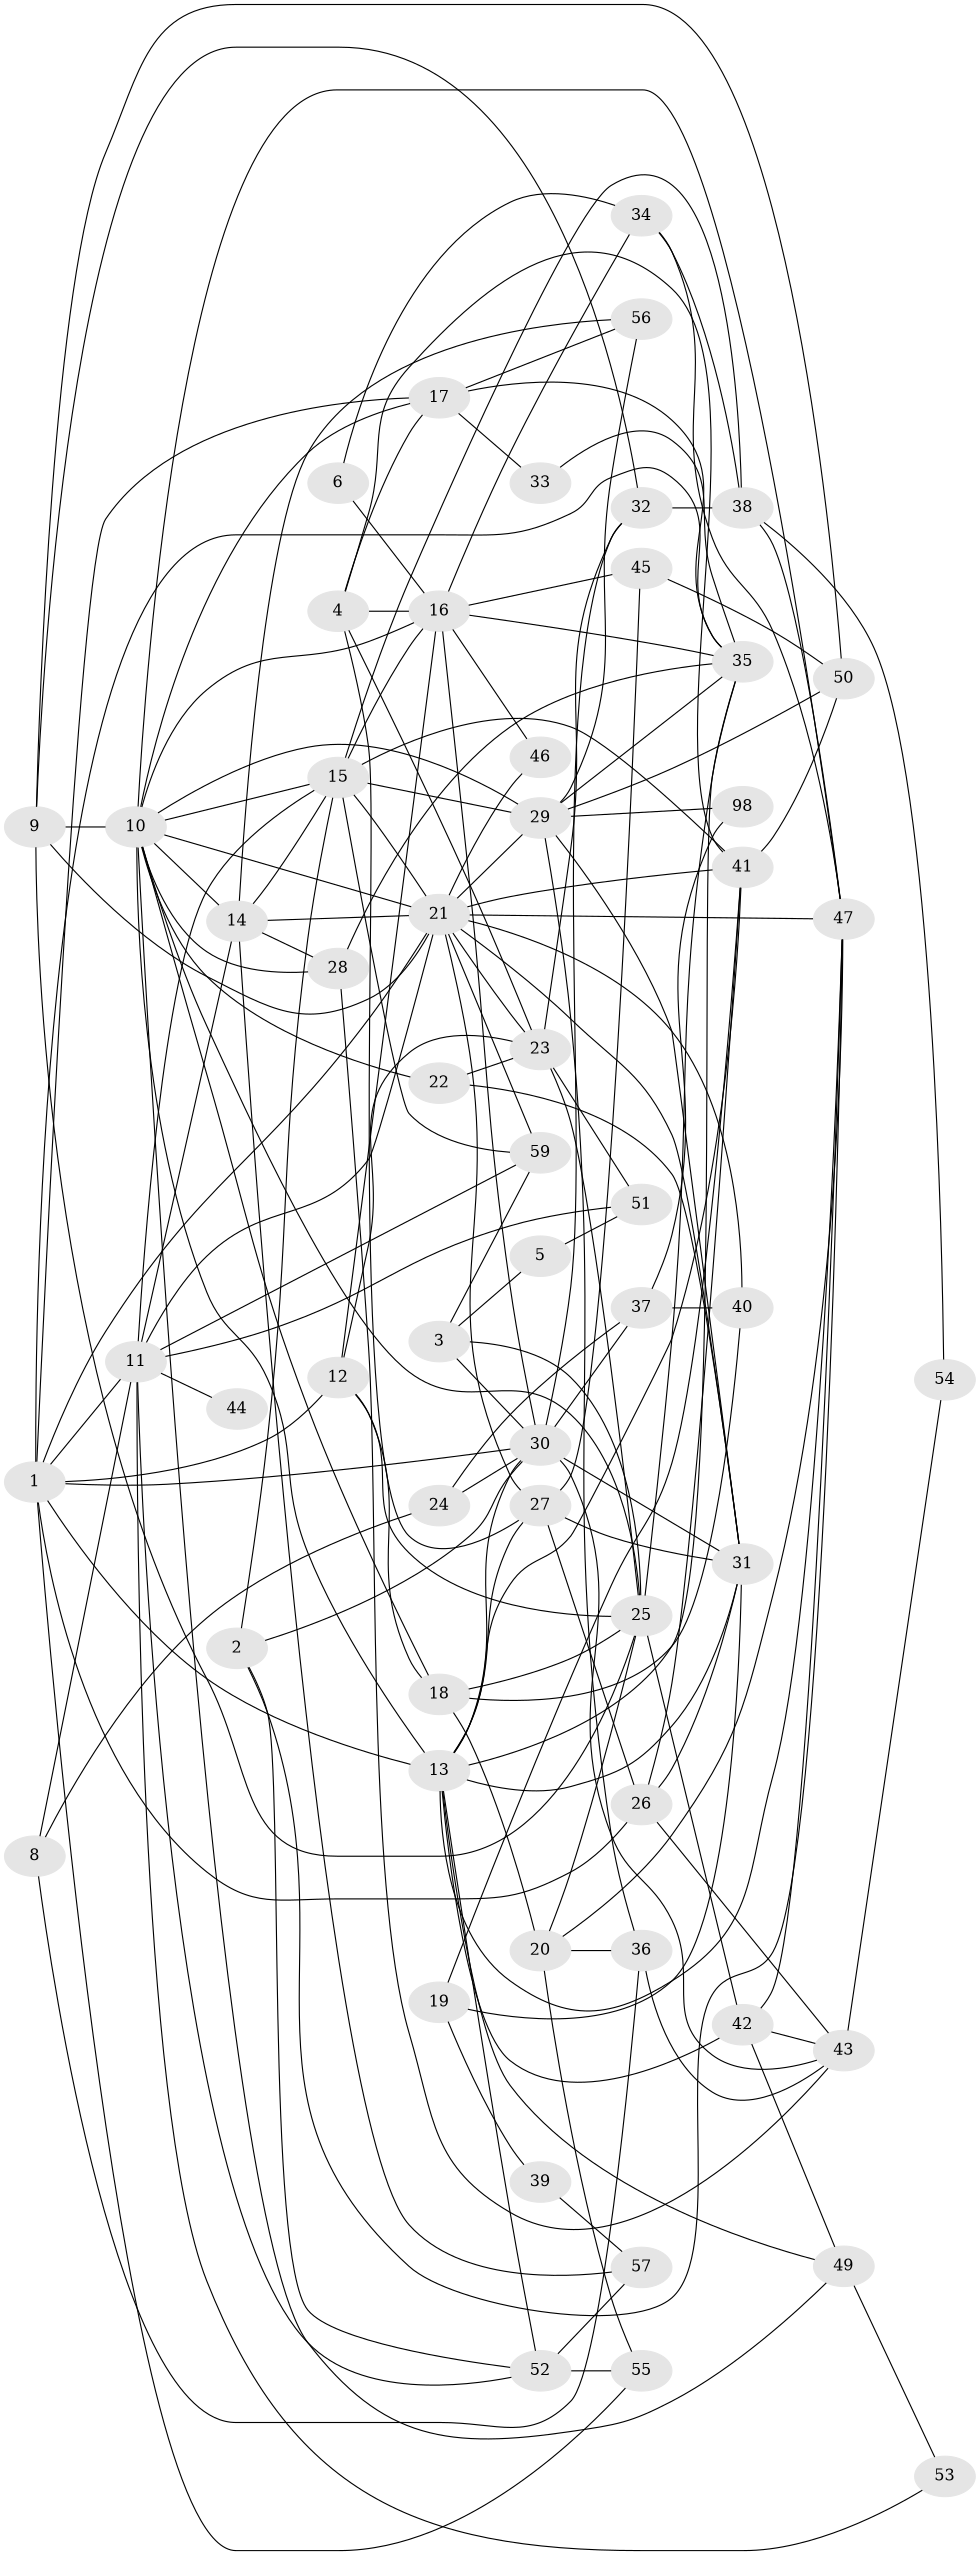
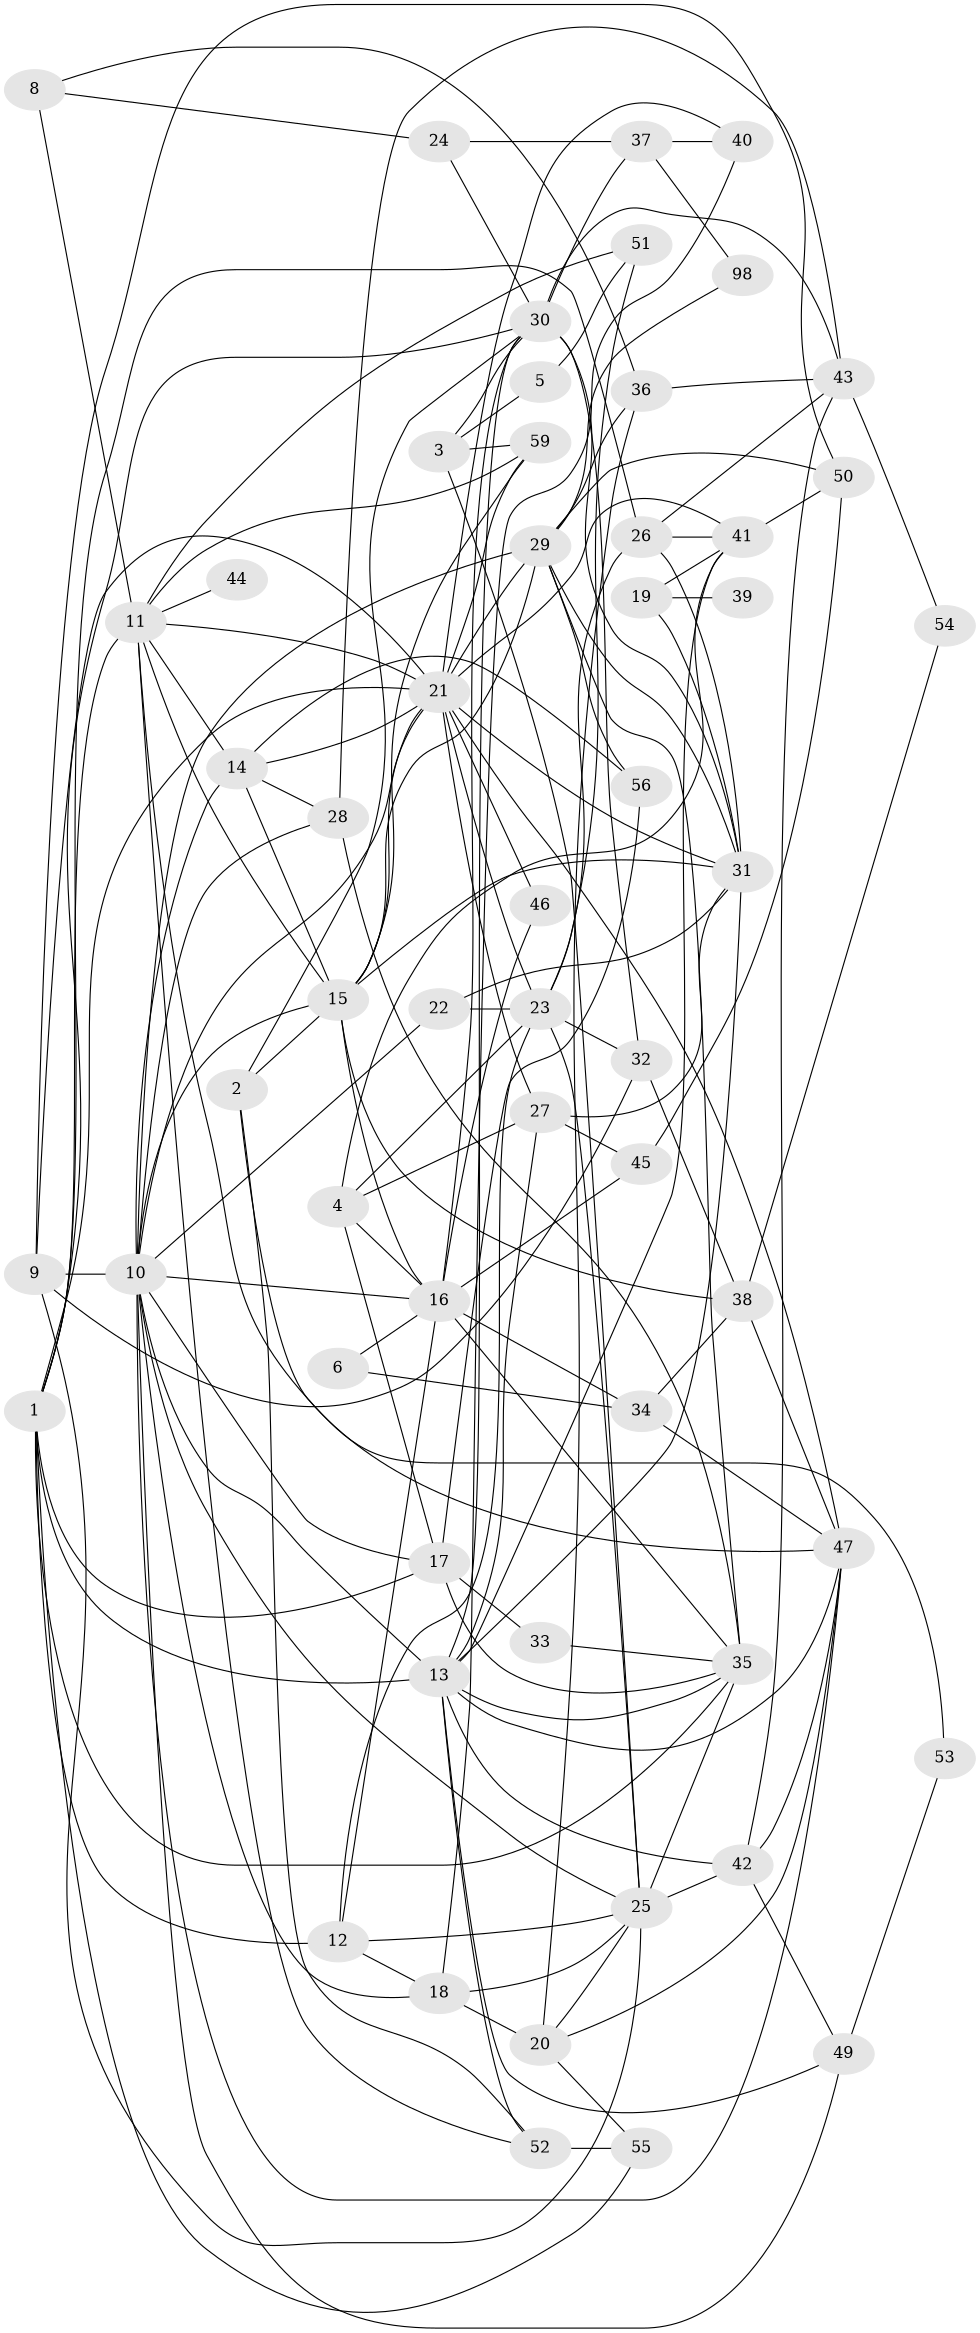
  graph {
    rankdir=LR
    node [color=gray90 style=filled]
    edge [weight=1.0]
    1
    11
    13
    17
    21
    26
    30
    35
    55
    12
    15
    52
    59
    51
    14
    44
    53
    47
    27
    41
    49
    31
    42
    16
    29
    38
    56
    33
    23
    46
    40
    43
    32
    37
    2
-   57
    3
    5
    25
    4
    34
    45
    50
    6
    8
    24
    36
    9
    10
    18
    22
    28
    20
    n54 [label=98]
    54
    19
    39
    1 -- 11
    1 -- 13
    1 -- 17
    1 -- 21
    1 -- 26
    1 -- 30 [weight=2.0]
    1 -- 35
    1 -- 55
    1 -- 12
    11 -- 21
    11 -- 15 [weight=2.0]
    11 -- 52
    11 -- 59
    11 -- 51
    11 -- 14
    11 -- 44 [weight=2.0]
    11 -- 53
    13 -- 30
    13 -- 35
    13 -- 52
    13 -- 47
    13 -- 27
    13 -- 41
    13 -- 49
    13 -- 31
    13 -- 42
    17 -- 35
    17 -- 56
    17 -- 33
    21 -- 59
    21 -- 47 [weight=2.0]
    21 -- 27
    21 -- 41 [weight=2.0]
    21 -- 31
    21 -- 29
    21 -- 23
    21 -- 46
    21 -- 40
    26 -- 41
    26 -- 31
    26 -- 43
    30 -- 31
    30 -- 43
    30 -- 32 [weight=3.0]
    30 -- 37
    12 -- 16
    12 -- 23
    12 -- 25
    12 -- 18
    15 -- 21
    15 -- 59
-   15 -- 41
+   15 -- 31
    15 -- 16 [weight=2.0]
    15 -- 29 [weight=2.0]
    15 -- 38
    52 -- 55
-   52 -- 57
    14 -- 21
    14 -- 15
    14 -- 56
-   14 -- 57
    14 -- 28
    27 -- 31 [weight=2.0]
    27 -- 45
    41 -- 50
    49 -- 53
    42 -- 47
    42 -- 49
    42 -- 43
    16 -- 30
    16 -- 35
    16 -- 46
    16 -- 34
    16 -- 45
    29 -- 35
    29 -- 31
    29 -- 56
    29 -- 50
    29 -- 36
    29 -- n54
    38 -- 47
    38 -- 54
    33 -- 35
-   27 -- 26
+   23 -- 26
    23 -- 51
    23 -- 32
    23 -- 25
    43 -- 54
    32 -- 38
    37 -- 40
    37 -- n54
    2 -- 30
    2 -- 15
    2 -- 52
    2 -- 47
    3 -- 30
    3 -- 59
    3 -- 5
    3 -- 25 [weight=2.0]
    5 -- 51
    25 -- 35
    25 -- 42
    4 -- 17
    4 -- 27
    4 -- 41
    4 -- 16
    4 -- 23
    34 -- 47 [weight=2.0]
    34 -- 38
    45 -- 50
    6 -- 16
    6 -- 34
    8 -- 11
    8 -- 24
    8 -- 36
    24 -- 30
    24 -- 37
    36 -- 43
    9 -- 21
    9 -- 32
    9 -- 25
    9 -- 50
    9 -- 10
    10 -- 13
    10 -- 17
    10 -- 21 [weight=2.0]
    10 -- 15 [weight=2.0]
    10 -- 14
    10 -- 47 [weight=2.0]
    10 -- 49
    10 -- 16
    10 -- 29 [weight=2.0]
    10 -- 25
    10 -- 18 [weight=2.0]
    10 -- 22
    10 -- 28
    18 -- 40
    18 -- 25 [weight=2.0]
    18 -- 20
    22 -- 31
    22 -- 23 [weight=2.0]
    28 -- 35
    28 -- 43
    20 -- 55
    20 -- 47
    20 -- 25
    20 -- 36
    19 -- 41
    19 -- 31
    19 -- 39
-   39 -- 57
  }
